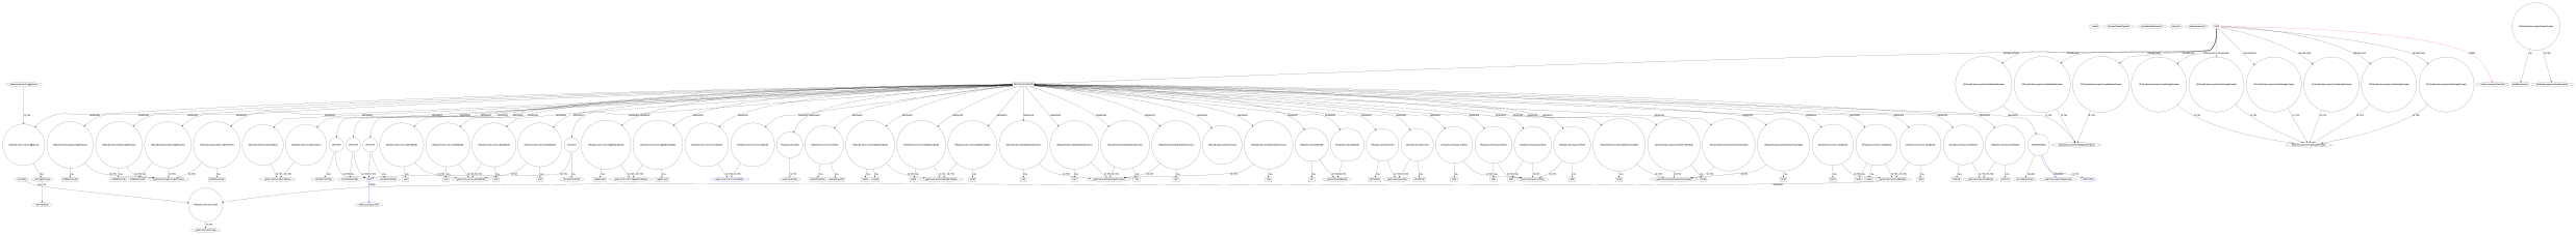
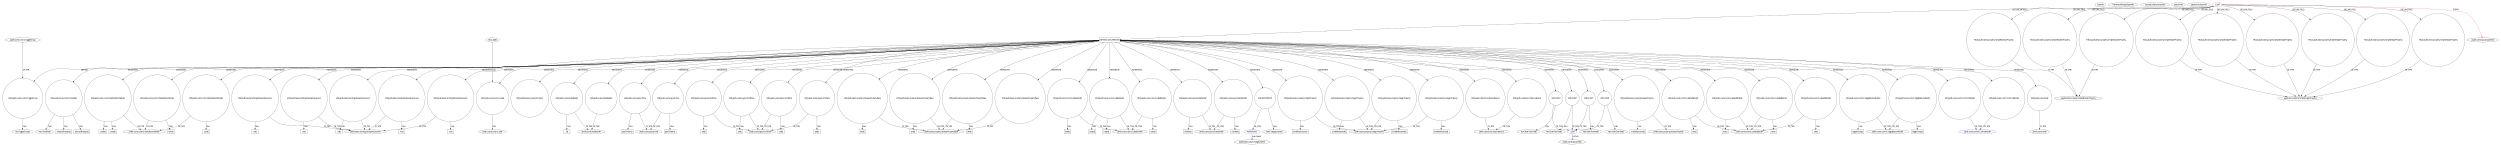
  digraph {
    fontname="Open Sans"
    node [fontname="Open Sans" isFrameworkType=false vertexType=VARIABLE_EXPRESION shape=circle]
    edge [fontname="Open Sans"]
    baseInfo [category=pattern graphId=2601 isAnonymous=false possibleRelation=true isFrameworkType="" vertexType="" shape=""]
    frameworkRelatedTypesInfo [0="javafx.scene.layout.StackPane" isFrameworkType="" vertexType="" shape=""]
    possibleCollaborationsInfo [0="2601~INSTANTIATION-CLIENT_METHOD_DECLARATION-~javafx.scene.layout.StackPane ~javafx.beans.value.ChangeListener ~false~true" 1="2601~INSTANTIATION-CLIENT_METHOD_DECLARATION-INSTANTIATION-CLIENT_METHOD_DECLARATION-INSTANTIATION-CLIENT_METHOD_DECLARATION-INSTANTIATION-CLIENT_METHOD_DECLARATION-~javafx.scene.layout.StackPane ~javafx.scene.layout.HBox ~false~false" isFrameworkType="" vertexType="" shape=""]
    patternInfo [frequency=2.0 patternRootClient=0 isFrameworkType="" vertexType="" shape=""]
    patternInstancesInfo [0="SaiPradeepDandem-javafx2-gradient-builder~/SaiPradeepDandem-javafx2-gradient-builder/javafx2-gradient-builder-master/src/main/java/com/javafx/gradientbuilder/application/RadialSettingsLayout.java~RadialSettingsLayout~1170" 1="SaiPradeepDandem-javafx2-gradient-builder~/SaiPradeepDandem-javafx2-gradient-builder/javafx2-gradient-builder-master/src/main/java/com/javafx/gradientbuilder/application/LinearSettingsLayout.java~LinearSettingsLayout~1172" isFrameworkType="" vertexType="" shape=""]
    n6 [label="new SliderTextField()" vertexType=CONSTRUCTOR_CALL shape=""]
    n7 [label="VAR:CLIENT"]
    n8 [color=blue label=CLIENT vertexType=REFERENCE_CLIENT_CLASS_DECLARATION shape=""]
    n9 [label="javafx.scene.layout.HBox" vertexType=FRAMEWORK_CLASS_TYPE shape=""]
    n10 [label=METHOD_DECLARATION shape=box vertexType=CLIENT_METHOD_DECLARATION]
    n11 [label="VAR:javafx.scene.NodeBuilder"]
    n12 [label="VAR:javafx.scene.NodeBuilder"]
    n13 [label="VAR:javafx.scene.layout.Pane"]
    n14 [label="VAR:javafx.scene.layout.Pane"]
    n15 [label="VAR:javafx.scene.layout.GridPane"]
    n16 [label="VAR:javafx.scene.layout.GridPane"]
    n17 [label="VAR:javafx.scene.layout.GridPane"]
    n18 [label="VAR:javafx.scene.layout.GridPane"]
    n19 [label="VAR:javafx.beans.property.BooleanPropertyBase"]
    n20 [label="VAR:javafx.beans.property.BooleanPropertyBase"]
    n21 [label="VAR:javafx.beans.property.BooleanPropertyBase"]
    n22 [label="VAR:javafx.beans.property.BooleanPropertyBase"]
    n23 [label="VAR:javafx.scene.control.LabelBuilder"]
    n24 [label="VAR:javafx.scene.control.LabelBuilder"]
    n25 [label="VAR:javafx.scene.control.LabelBuilder"]
    n26 [label="VAR:javafx.scene.layout.PaneBuilder"]
    n27 [label="VAR:javafx.scene.layout.PaneBuilder"]
    n28 [label="VAR:ANONYMOUS"]
    n29 [label="VAR:javafx.beans.property.IntegerProperty"]
    n30 [label="VAR:javafx.beans.property.IntegerProperty"]
    n31 [label="VAR:javafx.beans.property.IntegerProperty"]
    n32 [label="VAR:javafx.beans.property.IntegerProperty"]
    n33 [label="VAR:javafx.collections.ObservableList"]
    n34 [label="VAR:javafx.collections.ObservableList"]
    n35 [label="VAR:CLIENT"]
    n36 [label="VAR:CLIENT"]
    n37 [label="VAR:CLIENT"]
    n38 [label="VAR:javafx.beans.property.BooleanProperty"]
    n39 [label="VAR:javafx.scene.control.LabeledBuilder"]
    n40 [label="VAR:javafx.scene.control.LabeledBuilder"]
    n41 [label="VAR:javafx.scene.control.LabeledBuilder"]
    n42 [label="VAR:javafx.scene.control.ToggleButtonBuilder"]
    n43 [label="VAR:javafx.scene.control.ToggleButtonBuilder"]
    n44 [label="VAR:javafx.scene.control.LabeledBuilder"]
    n45 [label="VAR:javafx.scene.control.ControlBuilder"]
    n46 [label="VAR:javafx.scene.control.ControlBuilder"]
    n47 [label="VAR:javafx.scene.Node"]
    n48 [label="VAR:javafx.scene.control.CheckBox"]
    n49 [label="VAR:javafx.scene.control.Label"]
    n50 [label="VAR:javafx.scene.control.RadioButtonBuilder"]
    n51 [label="VAR:javafx.scene.control.RadioButtonBuilder"]
    n52 [label="VAR:javafx.scene.control.RadioButtonBuilder"]
    n53 [label="VAR:javafx.beans.binding.BooleanExpression"]
    n54 [label="VAR:javafx.beans.binding.BooleanExpression"]
    n55 [label="VAR:javafx.beans.binding.BooleanExpression"]
    n56 [label="VAR:javafx.beans.binding.BooleanExpression"]
    n57 [label="VAR:javafx.beans.binding.BooleanExpression"]
    n58 [label="VAR:javafx.scene.control.ToggleGroup"]
    n59 [label="VAR:javafx.beans.property.Property"]
    n60 [label="javafx.scene.NodeBuilder" vertexType=FRAMEWORK_CLASS_TYPE shape=""]
    n61 [label="id()" shape=box vertexType=INSIDE_CALL]
    n62 [label="javafx.scene.layout.Pane" vertexType=FRAMEWORK_CLASS_TYPE shape=""]
    n63 [label="getChildren()" shape=box vertexType=INSIDE_CALL]
    n64 [label="getChildren()" shape=box vertexType=INSIDE_CALL]
    n65 [label="add()" shape=box vertexType=INSIDE_CALL]
    n66 [label="javafx.scene.layout.GridPane" vertexType=FRAMEWORK_CLASS_TYPE shape=""]
    n67 [label="add()" shape=box vertexType=INSIDE_CALL]
    n68 [label="add()" shape=box vertexType=INSIDE_CALL]
    n69 [label="add()" shape=box vertexType=INSIDE_CALL]
    n70 [label="javafx.beans.property.BooleanPropertyBase" vertexType=FRAMEWORK_CLASS_TYPE shape=""]
    n71 [label="bind()" shape=box vertexType=INSIDE_CALL]
    n72 [label="bind()" shape=box vertexType=INSIDE_CALL]
    n73 [label="bind()" shape=box vertexType=INSIDE_CALL]
    n74 [label="javafx.scene.control.LabelBuilder" vertexType=FRAMEWORK_CLASS_TYPE shape=""]
    n75 [label="build()" shape=box vertexType=INSIDE_CALL]
    n76 [label="create()" shape=box vertexType=INSIDE_CALL]
    n77 [label="create()" shape=box vertexType=INSIDE_CALL]
    n78 [label="build()" shape=box vertexType=INSIDE_CALL]
    n79 [label="children()" shape=box vertexType=INSIDE_CALL]
    n80 [label="javafx.scene.layout.PaneBuilder" vertexType=FRAMEWORK_CLASS_TYPE shape=""]
    n81 [label="children()" shape=box vertexType=INSIDE_CALL]
    n82 [color=blue label=ANONYMOUS vertexType=REFERENCE_ANONYMOUS_DECLARATION shape=""]
    n83 [label="new ChangeListener()" vertexType=CONSTRUCTOR_CALL shape=""]
    n84 [label="javafx.beans.property.IntegerProperty" vertexType=FRAMEWORK_CLASS_TYPE shape=""]
    n85 [label="bindBidirectional()" shape=box vertexType=INSIDE_CALL]
    n86 [label="bindBidirectional()" shape=box vertexType=INSIDE_CALL]
    n87 [label="bindBidirectional()" shape=box vertexType=INSIDE_CALL]
    n88 [label="bindBidirectional()" shape=box vertexType=INSIDE_CALL]
    n89 [label="javafx.collections.ObservableList" vertexType=FRAMEWORK_INTERFACE_TYPE shape=""]
    n90 [label="new SliderTextField()" vertexType=CONSTRUCTOR_CALL shape=""]
    n91 [label="new SliderTextField()" vertexType=CONSTRUCTOR_CALL shape=""]
    n92 [label="new SliderTextField()" vertexType=CONSTRUCTOR_CALL shape=""]
    n93 [label="bindBidirectional()" shape=box vertexType=INSIDE_CALL]
    n94 [label="javafx.beans.property.BooleanProperty" vertexType=FRAMEWORK_CLASS_TYPE shape=""]
    n95 [label="javafx.scene.control.LabeledBuilder" vertexType=FRAMEWORK_CLASS_TYPE shape=""]
    n96 [label="text()" shape=box vertexType=INSIDE_CALL]
    n97 [label="text()" shape=box vertexType=INSIDE_CALL]
    n98 [label="text()" shape=box vertexType=INSIDE_CALL]
    n99 [label="javafx.scene.control.ToggleButtonBuilder" vertexType=FRAMEWORK_CLASS_TYPE shape=""]
    n100 [label="toggleGroup()" shape=box vertexType=INSIDE_CALL]
    n101 [label="toggleGroup()" shape=box vertexType=INSIDE_CALL]
    n102 [label="text()" shape=box vertexType=INSIDE_CALL]
    n103 [color=blue label="javafx.scene.control.ControlBuilder" vertexType=FRAMEWORK_CLASS_TYPE shape=""]
    n104 [label="javafx.scene.Node" vertexType=FRAMEWORK_CLASS_TYPE shape=""]
    n105 [label="selectedProperty()" shape=box vertexType=INSIDE_CALL]
    n106 [label="selectedProperty()" shape=box vertexType=INSIDE_CALL]
    n107 [label="new CheckBox()" vertexType=CONSTRUCTOR_CALL shape=""]
    n108 [label="javafx.scene.control.Label" vertexType=FRAMEWORK_CLASS_TYPE shape=""]
    n109 [label="create()" shape=box vertexType=INSIDE_CALL]
    n110 [label="create()" shape=box vertexType=INSIDE_CALL]
    n111 [label="javafx.scene.control.RadioButtonBuilder" vertexType=FRAMEWORK_CLASS_TYPE shape=""]
    n112 [label="build()" shape=box vertexType=INSIDE_CALL]
    n113 [label="build()" shape=box vertexType=INSIDE_CALL]
    n114 [label="javafx.beans.binding.BooleanExpression" vertexType=FRAMEWORK_CLASS_TYPE shape=""]
    n115 [label="not()" shape=box vertexType=INSIDE_CALL]
    n116 [label="not()" shape=box vertexType=INSIDE_CALL]
    n117 [label="not()" shape=box vertexType=INSIDE_CALL]
    n118 [label="not()" shape=box vertexType=INSIDE_CALL]
    n119 [label="not()" shape=box vertexType=INSIDE_CALL]
    n120 [label="new ToggleGroup()" vertexType=CONSTRUCTOR_CALL shape=""]
    n121 [color=red label=CLIENT vertexType=ROOT_CLIENT_CLASS_DECLARATION shape=""]
    n122 [label="FIELD:javafx.beans.property.SimpleBooleanProperty" vertexType=FIELD_DECLARATION]
    n123 [label="FIELD:javafx.beans.property.SimpleBooleanProperty" vertexType=FIELD_DECLARATION]
    n124 [label="FIELD:javafx.beans.property.SimpleBooleanProperty" vertexType=FIELD_DECLARATION]
    n125 [label="FIELD:javafx.beans.property.SimpleIntegerProperty" vertexType=FIELD_DECLARATION]
    n126 [label="FIELD:javafx.beans.property.SimpleIntegerProperty" vertexType=FIELD_DECLARATION]
    n127 [label="FIELD:javafx.beans.property.SimpleIntegerProperty" vertexType=FIELD_DECLARATION]
    n128 [label="FIELD:javafx.beans.property.SimpleIntegerProperty" vertexType=FIELD_DECLARATION]
    n129 [label="FIELD:javafx.beans.property.SimpleIntegerProperty" vertexType=FIELD_DECLARATION]
    n130 [label="FIELD:javafx.beans.property.SimpleIntegerProperty" vertexType=FIELD_DECLARATION]
    n131 [label="javafx.scene.layout.StackPane" vertexType=FRAMEWORK_CLASS_TYPE shape=""]
    n132 [label="javafx.beans.property.SimpleBooleanProperty" vertexType=FRAMEWORK_CLASS_TYPE shape=""]
    n133 [label="javafx.text.property.SimpleIntegerProperty" vertexType=FRAMEWORK_CLASS_TYPE shape=""]
    n134 [label="javafx.beans.value.ChangeListener" vertexType=FRAMEWORK_INTERFACE_TYPE shape=""]
    n135 [label="new Label()" vertexType=CONSTRUCTOR_CALL shape=""]
    n136 [label="javafx.scene.control.ToggleGroup" vertexType=FRAMEWORK_CLASS_TYPE shape=""]
    n7 -> n6 [label=CALL]
    n7 -> n8 [label=OF_TYPE]
    n8 -> n9 [color=blue label=EXTEND]
    n10 -> n7 [label=INSTANTIATE]
    n10 -> n11 [label=INSTANTIATE]
    n10 -> n12 [label=INSTANTIATE]
    n10 -> n13 [label=INSTANTIATE]
    n10 -> n14 [label=INSTANTIATE]
    n10 -> n15 [label=INSTANTIATE]
    n10 -> n16 [label=INSTANTIATE]
    n10 -> n17 [label=INSTANTIATE]
    n10 -> n18 [label=INSTANTIATE]
    n10 -> n19 [label=INSTANTIATE]
    n10 -> n20 [label=INSTANTIATE]
    n10 -> n21 [label=INSTANTIATE]
    n10 -> n22 [label=INSTANTIATE]
    n10 -> n23 [label=INSTANTIATE]
    n10 -> n24 [label=INSTANTIATE]
    n10 -> n25 [label=INSTANTIATE]
    n10 -> n26 [label=INSTANTIATE]
    n10 -> n27 [label=INSTANTIATE]
    n10 -> n28 [label=INSTANTIATE]
    n10 -> n29 [label=INSTANTIATE]
    n10 -> n30 [label=INSTANTIATE]
    n10 -> n31 [label=INSTANTIATE]
    n10 -> n32 [label=INSTANTIATE]
    n10 -> n33 [label=INSTANTIATE]
    n10 -> n34 [label=INSTANTIATE]
    n10 -> n35 [label=INSTANTIATE]
    n10 -> n36 [label=INSTANTIATE]
    n10 -> n37 [label=INSTANTIATE]
+   n10 -> n38 [label=INSTANTIATE]
    n10 -> n39 [label=INSTANTIATE]
    n10 -> n40 [label=INSTANTIATE]
    n10 -> n41 [label=INSTANTIATE]
    n10 -> n42 [label=INSTANTIATE]
    n10 -> n43 [label=INSTANTIATE]
    n10 -> n44 [label=INSTANTIATE]
    n10 -> n45 [label=INSTANTIATE]
    n10 -> n46 [label=INSTANTIATE]
    n10 -> n47 [label=INSTANTIATE]
    n10 -> n48 [label=INSTANTIATE]
-   n74 -> n49 [label=INSTANTIATE]
+   n10 -> n49 [label=INSTANTIATE]
    n10 -> n50 [label=INSTANTIATE]
    n10 -> n51 [label=INSTANTIATE]
    n10 -> n52 [label=INSTANTIATE]
    n10 -> n53 [label=INSTANTIATE]
    n10 -> n54 [label=INSTANTIATE]
    n10 -> n55 [label=INSTANTIATE]
    n10 -> n56 [label=INSTANTIATE]
    n10 -> n57 [label=INSTANTIATE]
-   n10 -> n58 [label=INSTANTIATE]
+   n10 -> n58 [label=METHOD]
    n10 -> n59 [label=INSTANTIATE]
    n11 -> n60 [label=OF_TYPE]
    n11 -> n61 [label=CALL]
    n12 -> n60 [label=OF_TYPE]
    n13 -> n62 [label=OF_TYPE]
    n13 -> n63 [label=CALL]
    n14 -> n62 [label=OF_TYPE]
    n14 -> n64 [label=CALL]
    n15 -> n65 [label=CALL]
    n15 -> n66 [label=OF_TYPE]
    n16 -> n66 [label=OF_TYPE]
    n16 -> n67 [label=CALL]
    n17 -> n66 [label=OF_TYPE]
    n17 -> n68 [label=CALL]
    n18 -> n66 [label=OF_TYPE]
    n18 -> n69 [label=CALL]
    n19 -> n70 [label=OF_TYPE]
    n19 -> n71 [label=CALL]
    n20 -> n70 [label=OF_TYPE]
    n20 -> n72 [label=CALL]
    n21 -> n70 [label=OF_TYPE]
    n22 -> n70 [label=OF_TYPE]
    n22 -> n73 [label=CALL]
    n23 -> n74 [label=OF_TYPE]
    n23 -> n75 [label=CALL]
    n24 -> n74 [label=OF_TYPE]
    n24 -> n76 [label=CALL]
    n24 -> n77 [label=CALL]
    n25 -> n74 [label=OF_TYPE]
    n25 -> n78 [label=CALL]
    n26 -> n79 [label=CALL]
    n26 -> n80 [label=OF_TYPE]
    n27 -> n80 [label=OF_TYPE]
    n27 -> n81 [label=CALL]
    n28 -> n82 [label=OF_TYPE]
-   n28 -> n83 [label=DECLARE]
+   n28 -> n83 [label=CALL]
    n29 -> n84 [label=OF_TYPE]
    n29 -> n85 [label=CALL]
    n30 -> n84 [label=OF_TYPE]
    n30 -> n86 [label=CALL]
    n31 -> n84 [label=OF_TYPE]
    n31 -> n87 [label=CALL]
    n32 -> n84 [label=OF_TYPE]
    n32 -> n88 [label=CALL]
    n33 -> n89 [label=OF_TYPE]
    n34 -> n89 [label=OF_TYPE]
    n35 -> n8 [label=OF_TYPE]
    n35 -> n90 [label=CALL]
    n36 -> n8 [label=OF_TYPE]
    n36 -> n91 [label=CALL]
    n37 -> n8 [label=OF_TYPE]
    n37 -> n92 [label=CALL]
    n38 -> n93 [label=CALL]
    n38 -> n94 [label=OF_TYPE]
    n39 -> n95 [label=OF_TYPE]
    n39 -> n96 [label=CALL]
    n40 -> n95 [label=OF_TYPE]
    n40 -> n97 [label=CALL]
    n41 -> n95 [label=OF_TYPE]
    n41 -> n98 [label=CALL]
    n42 -> n99 [label=OF_TYPE]
    n42 -> n100 [label=CALL]
    n43 -> n99 [label=OF_TYPE]
    n43 -> n101 [label=CALL]
    n44 -> n95 [label=OF_TYPE]
    n44 -> n102 [label=CALL]
    n45 -> n103 [label=OF_TYPE]
    n46 -> n103 [label=OF_TYPE]
    n47 -> n104 [label=OF_TYPE]
    n48 -> n105 [label=CALL]
    n48 -> n106 [label=CALL]
-   n120 -> n107 [label=CALL]
-   n49 -> n108 [label=OF_TYPE]
+   n48 -> n107 [label=CALL]
+   n49 -> n108 [label=CALL]
    n50 -> n109 [label=CALL]
    n50 -> n110 [label=CALL]
    n50 -> n111 [label=OF_TYPE]
    n51 -> n111 [label=OF_TYPE]
    n51 -> n112 [label=CALL]
    n52 -> n111 [label=OF_TYPE]
    n52 -> n113 [label=CALL]
    n53 -> n114 [label=OF_TYPE]
    n53 -> n115 [label=CALL]
    n54 -> n114 [label=OF_TYPE]
    n54 -> n116 [label=CALL]
    n55 -> n114 [label=OF_TYPE]
    n55 -> n117 [label=CALL]
    n56 -> n114 [label=OF_TYPE]
    n56 -> n118 [label=CALL]
    n57 -> n114 [label=OF_TYPE]
    n57 -> n119 [label=CALL]
    n58 -> n120 [label=CALL]
-   n28 -> n134 [color=blue label=IMPLEMENT]
+   n82 -> n134 [color=blue label=IMPLEMENT]
    n121 -> n10 [label=DECLARE_METHOD]
    n121 -> n122 [label=DECLARE_FIELD]
    n121 -> n123 [label=DECLARE_FIELD]
    n121 -> n124 [label=DECLARE_FIELD]
    n121 -> n125 [label=DECLARE_FIELD]
    n121 -> n126 [label=DECLARE_FIELD]
    n121 -> n127 [label=DECLARE_FIELD]
    n121 -> n128 [label=DECLARE_FIELD]
    n121 -> n129 [label=DECLARE_FIELD]
    n121 -> n130 [label=DECLARE_FIELD]
    n121 -> n131 [color=red label=EXTEND]
    n122 -> n132 [label=OF_TYPE]
    n123 -> n132 [label=OF_TYPE]
    n124 -> n132 [label=OF_TYPE]
    n125 -> n133 [label=OF_TYPE]
    n126 -> n133 [label=OF_TYPE]
    n127 -> n133 [label=OF_TYPE]
    n128 -> n133 [label=OF_TYPE]
    n129 -> n133 [label=OF_TYPE]
    n130 -> n133 [label=OF_TYPE]
    n135 -> n49 [label=CALL]
    n136 -> n58 [label=OF_TYPE]
  }
